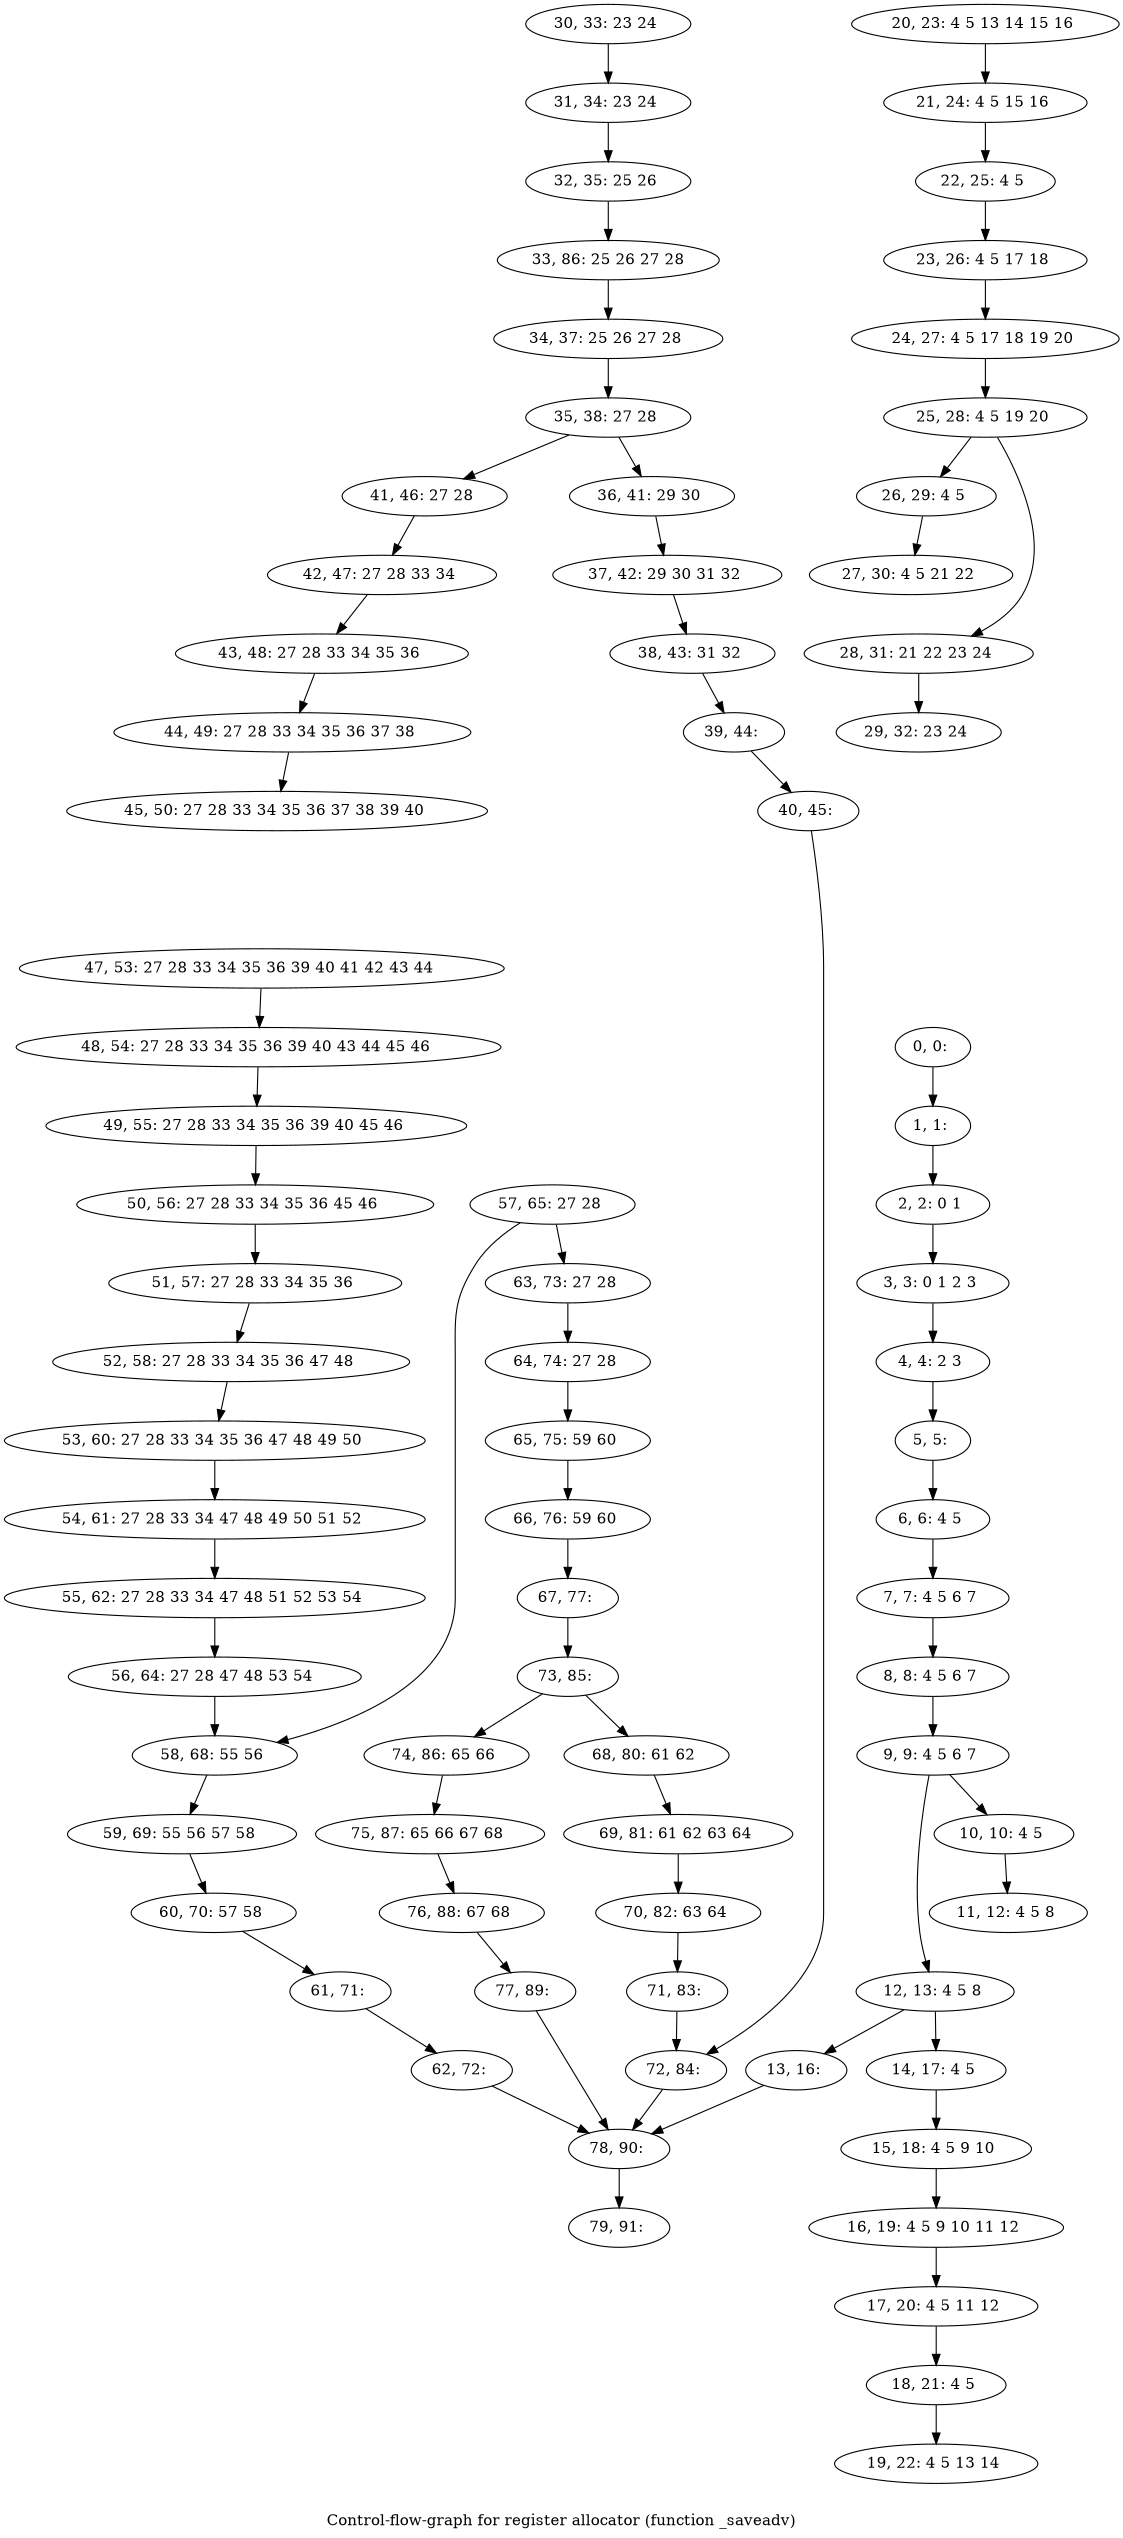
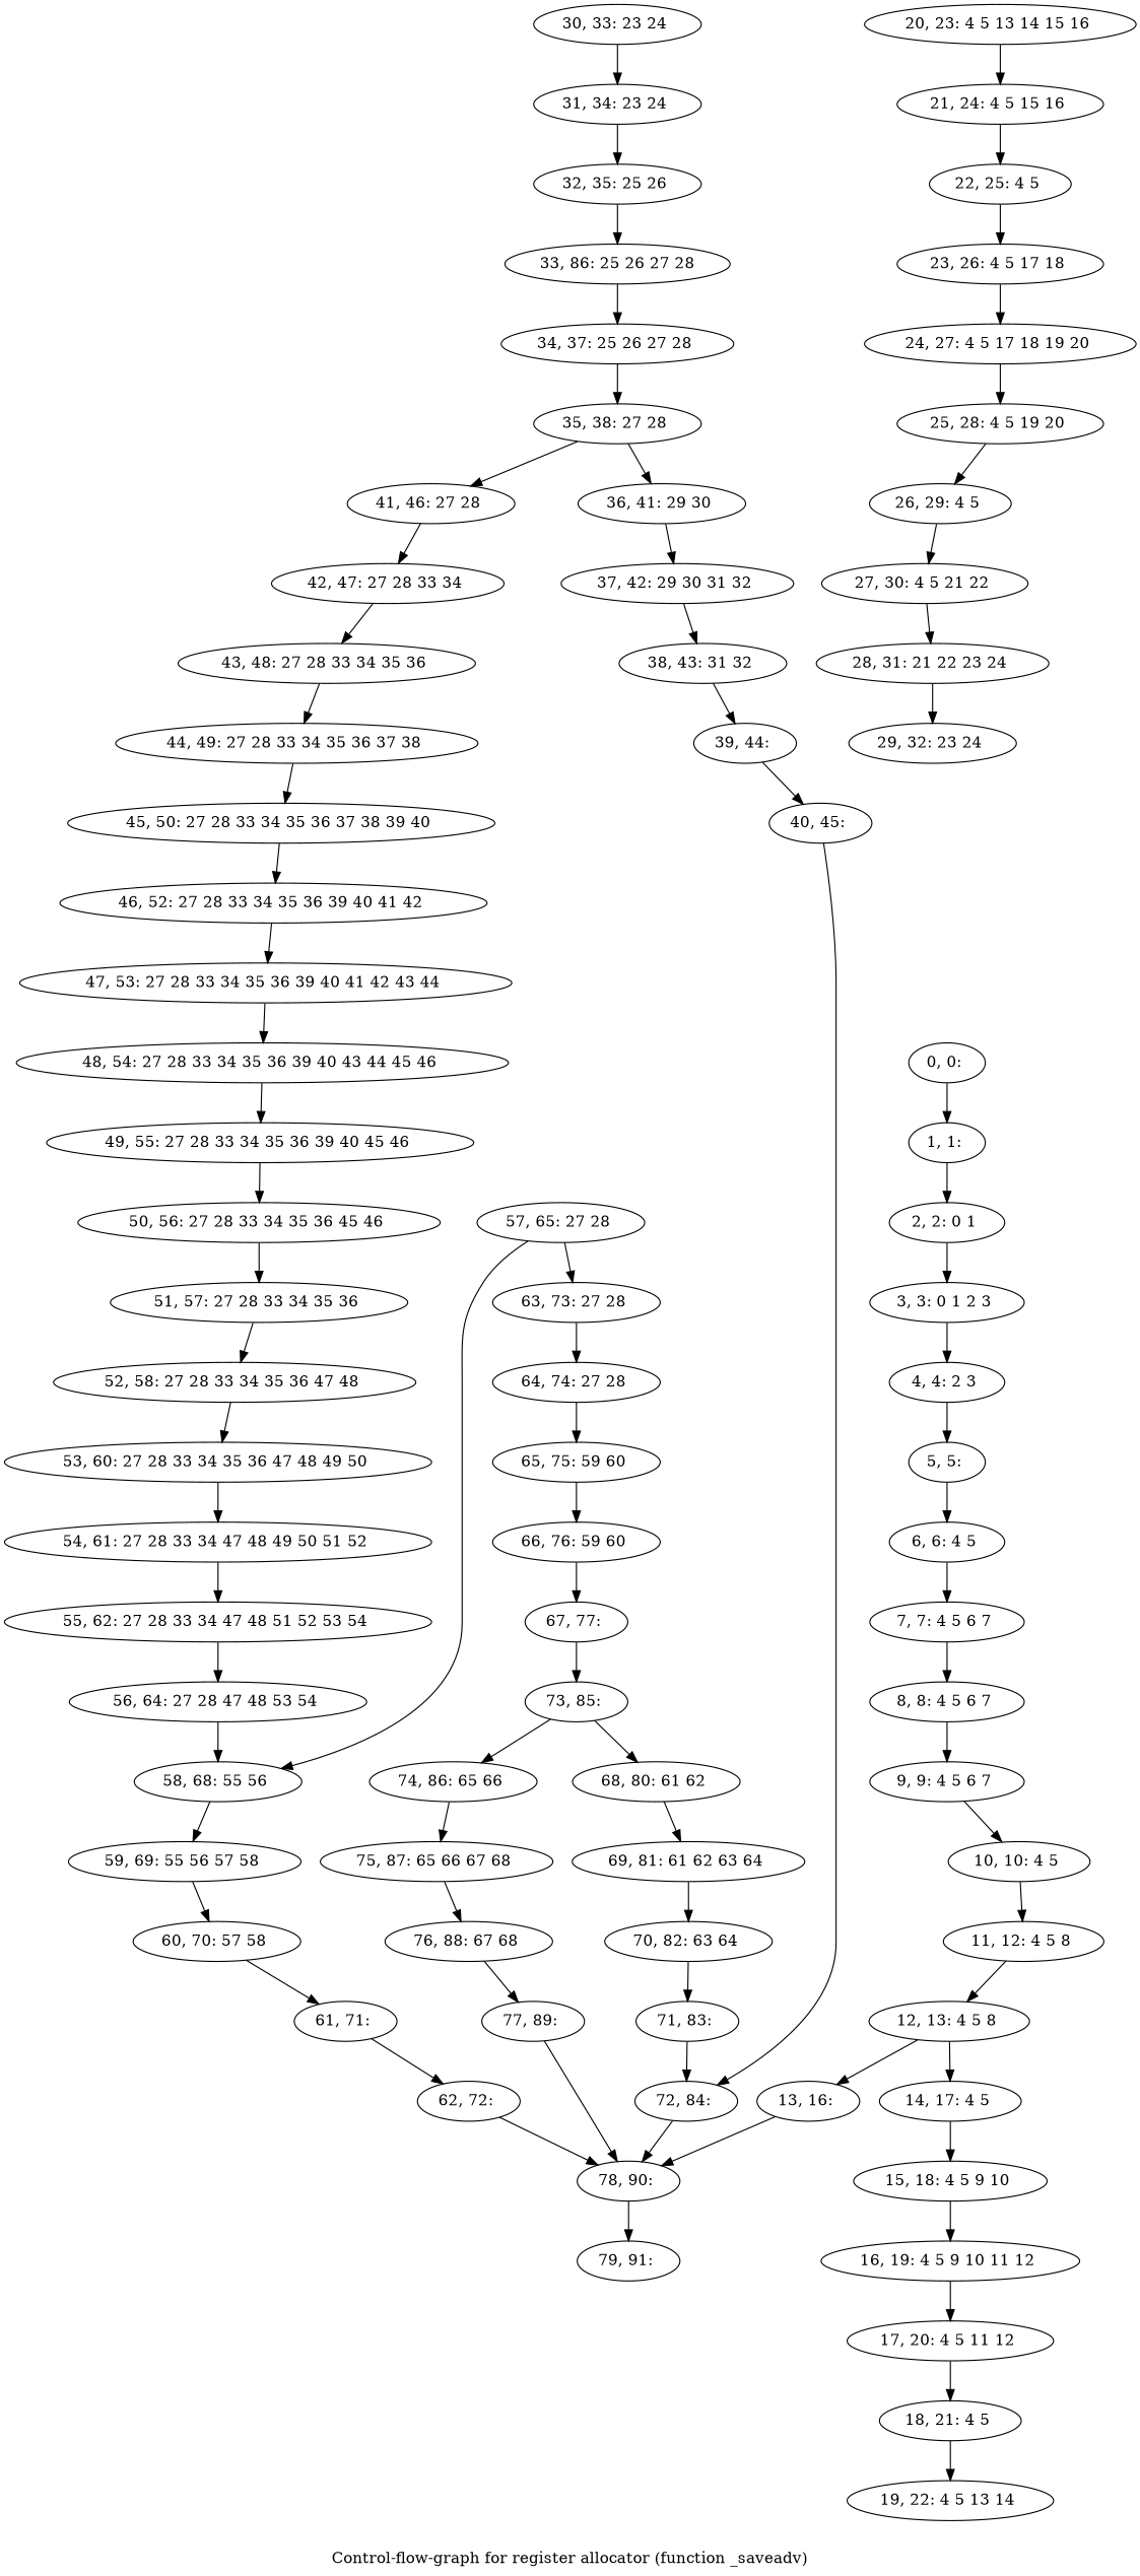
  digraph {
    label="Control-flow-graph for register allocator (function _saveadv)"
    n1 [label="0, 0: "]
    n2 [label="1, 1: "]
    n3 [label="2, 2: 0 1 "]
    n4 [label="3, 3: 0 1 2 3 "]
    n5 [label="4, 4: 2 3 "]
    n6 [label="5, 5: "]
    n7 [label="6, 6: 4 5 "]
    n8 [label="7, 7: 4 5 6 7 "]
    n9 [label="8, 8: 4 5 6 7 "]
    n10 [label="9, 9: 4 5 6 7 "]
    n11 [label="10, 10: 4 5 "]
    n12 [label="11, 12: 4 5 8 "]
    n13 [label="12, 13: 4 5 8 "]
    n14 [label="13, 16: "]
    n15 [label="14, 17: 4 5 "]
    n16 [label="78, 90: "]
    n17 [label="15, 18: 4 5 9 10 "]
    n18 [label="79, 91: "]
    n19 [label="16, 19: 4 5 9 10 11 12 "]
    n20 [label="17, 20: 4 5 11 12 "]
    n21 [label="18, 21: 4 5 "]
    n22 [label="19, 22: 4 5 13 14 "]
    n23 [label="20, 23: 4 5 13 14 15 16 "]
    n24 [label="21, 24: 4 5 15 16 "]
    n25 [label="22, 25: 4 5 "]
    n26 [label="23, 26: 4 5 17 18 "]
    n27 [label="24, 27: 4 5 17 18 19 20 "]
    n28 [label="25, 28: 4 5 19 20 "]
    n29 [label="26, 29: 4 5 "]
    n30 [label="27, 30: 4 5 21 22 "]
    n31 [label="28, 31: 21 22 23 24 "]
    n32 [label="29, 32: 23 24 "]
    n33 [label="30, 33: 23 24 "]
    n34 [label="31, 34: 23 24 "]
    n35 [label="32, 35: 25 26 "]
    n36 [label="33, 86: 25 26 27 28"]
    n37 [label="34, 37: 25 26 27 28 "]
    n38 [label="35, 38: 27 28 "]
    n39 [label="36, 41: 29 30 "]
    n40 [label="41, 46: 27 28 "]
    n41 [label="37, 42: 29 30 31 32 "]
    n42 [label="42, 47: 27 28 33 34 "]
    n43 [label="38, 43: 31 32 "]
    n44 [label="39, 44: "]
    n45 [label="40, 45: "]
    n46 [label="72, 84: "]
    n47 [label="43, 48: 27 28 33 34 35 36 "]
    n48 [label="44, 49: 27 28 33 34 35 36 37 38 "]
    n49 [label="45, 50: 27 28 33 34 35 36 37 38 39 40 "]
+   n50 [label="46, 52: 27 28 33 34 35 36 39 40 41 42 "]
    n51 [label="47, 53: 27 28 33 34 35 36 39 40 41 42 43 44 "]
    n52 [label="48, 54: 27 28 33 34 35 36 39 40 43 44 45 46 "]
    n53 [label="49, 55: 27 28 33 34 35 36 39 40 45 46 "]
    n54 [label="50, 56: 27 28 33 34 35 36 45 46 "]
    n55 [label="51, 57: 27 28 33 34 35 36 "]
    n56 [label="52, 58: 27 28 33 34 35 36 47 48 "]
    n57 [label="53, 60: 27 28 33 34 35 36 47 48 49 50 "]
    n58 [label="54, 61: 27 28 33 34 47 48 49 50 51 52 "]
    n59 [label="55, 62: 27 28 33 34 47 48 51 52 53 54 "]
    n60 [label="56, 64: 27 28 47 48 53 54 "]
    n61 [label="58, 68: 55 56 "]
    n62 [label="57, 65: 27 28 "]
    n63 [label="63, 73: 27 28 "]
    n64 [label="59, 69: 55 56 57 58 "]
    n65 [label="64, 74: 27 28 "]
    n66 [label="60, 70: 57 58 "]
    n67 [label="61, 71: "]
    n68 [label="62, 72: "]
    n69 [label="65, 75: 59 60 "]
    n70 [label="66, 76: 59 60 "]
    n71 [label="67, 77: "]
    n72 [label="73, 85: "]
    n73 [label="68, 80: 61 62 "]
    n74 [label="69, 81: 61 62 63 64 "]
    n75 [label="74, 86: 65 66 "]
    n76 [label="70, 82: 63 64 "]
    n77 [label="71, 83: "]
    n78 [label="75, 87: 65 66 67 68 "]
    n79 [label="76, 88: 67 68 "]
    n80 [label="77, 89: "]
    n1 -> n2
    n2 -> n3
    n3 -> n4
    n4 -> n5
    n5 -> n6
    n6 -> n7
    n7 -> n8
    n8 -> n9
    n9 -> n10
    n10 -> n11
    n11 -> n12
-   n10 -> n13
+   n12 -> n13
    n13 -> n14
    n13 -> n15
    n14 -> n16
    n15 -> n17
    n16 -> n18
    n17 -> n19
    n19 -> n20
    n20 -> n21
    n21 -> n22
    n23 -> n24
    n24 -> n25
    n25 -> n26
    n26 -> n27
    n27 -> n28
    n28 -> n29
    n29 -> n30
-   n28 -> n31
+   n30 -> n31
    n31 -> n32
    n33 -> n34
    n34 -> n35
    n35 -> n36
    n36 -> n37
    n37 -> n38
    n38 -> n39
    n38 -> n40
    n39 -> n41
    n40 -> n42
    n41 -> n43
    n42 -> n47
    n43 -> n44
    n44 -> n45
    n45 -> n46
    n46 -> n16
    n47 -> n48
    n48 -> n49
+   n49 -> n50
+   n50 -> n51
    n51 -> n52
    n52 -> n53
    n53 -> n54
    n54 -> n55
    n55 -> n56
    n56 -> n57
    n57 -> n58
    n58 -> n59
    n59 -> n60
    n60 -> n61
    n61 -> n64
    n62 -> n61
    n62 -> n63
    n63 -> n65
    n64 -> n66
    n65 -> n69
    n66 -> n67
    n67 -> n68
    n68 -> n16
    n69 -> n70
    n70 -> n71
    n71 -> n72
    n72 -> n73
    n72 -> n75
    n73 -> n74
    n74 -> n76
    n75 -> n78
    n76 -> n77
    n77 -> n46
    n78 -> n79
    n79 -> n80
    n80 -> n16
  }
